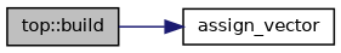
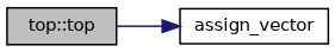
  digraph {
    rankdir=LR
    node [color=black fontname=Helvetica fontsize=10 shape=record style=filled]
-   n1 [fillcolor=grey75 fontcolor=black height=0.2 label="top::build" width=0.4]
+   n1 [fillcolor=grey75 fontcolor=black height=0.2 label="top::top" width=0.4]
    n2 [fillcolor=white height=0.2 label=assign_vector width=0.4]
    n1 -> n2 [color=midnightblue fontname=Helvetica fontsize=10 labelfontname=Helvetica labelfontsize=10 style=solid]
  }
